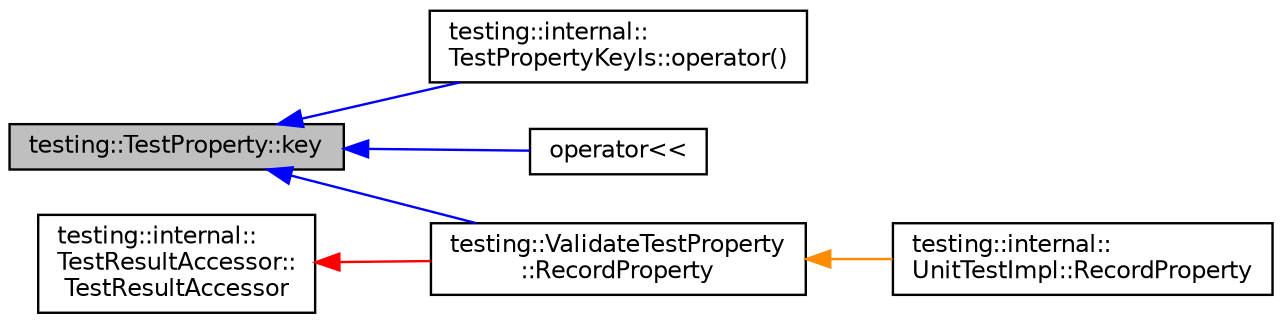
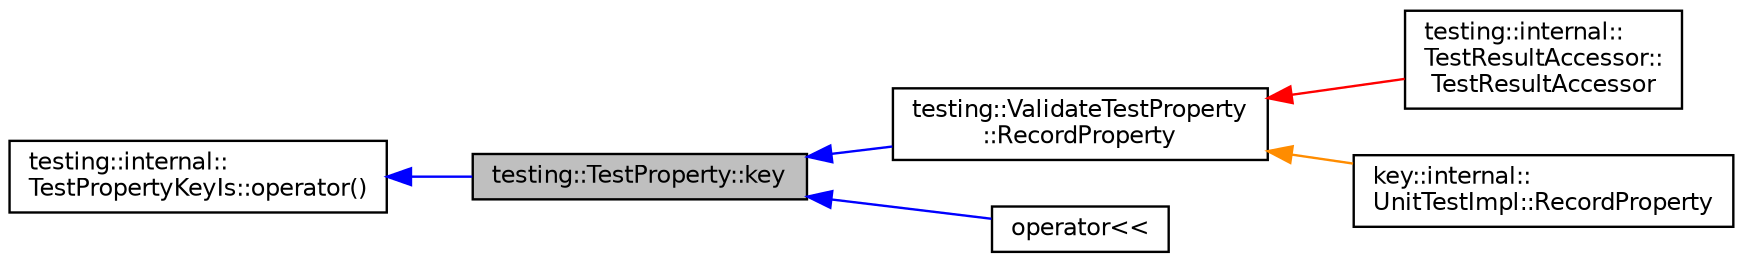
  digraph {
    rankdir=LR
    node [color=black fillcolor=white fontname=Helvetica fontsize=10 shape=record style=filled]
    edge [color=blue dir=back fontname=Helvetica fontsize=10 labelfontname=Helvetica labelfontsize=10 style=solid]
    n1 [fillcolor=grey75 fontcolor=black height=0.2 label="testing::TestProperty::key" width=0.4]
    n2 [height=0.2 label="testing::internal::\lTestPropertyKeyIs::operator()" width=0.4]
    n3 [height=0.2 label="testing::ValidateTestProperty\l::RecordProperty" width=0.4]
    n4 [height=0.2 label="operator\<\<" width=0.4]
    n5 [height=0.2 label="testing::internal::\lTestResultAccessor::\lTestResultAccessor" width=0.4]
-   n6 [height=0.2 label="testing::internal::\lUnitTestImpl::RecordProperty" width=0.4]
-   n1 -> n2
+   n6 [height=0.2 label="key::internal::\lUnitTestImpl::RecordProperty" width=0.4]
+   n2 -> n1
    n1 -> n3
    n1 -> n4
-   n5 -> n3 [color=red]
+   n3 -> n5 [color=red]
    n3 -> n6 [color=darkorange]
  }
